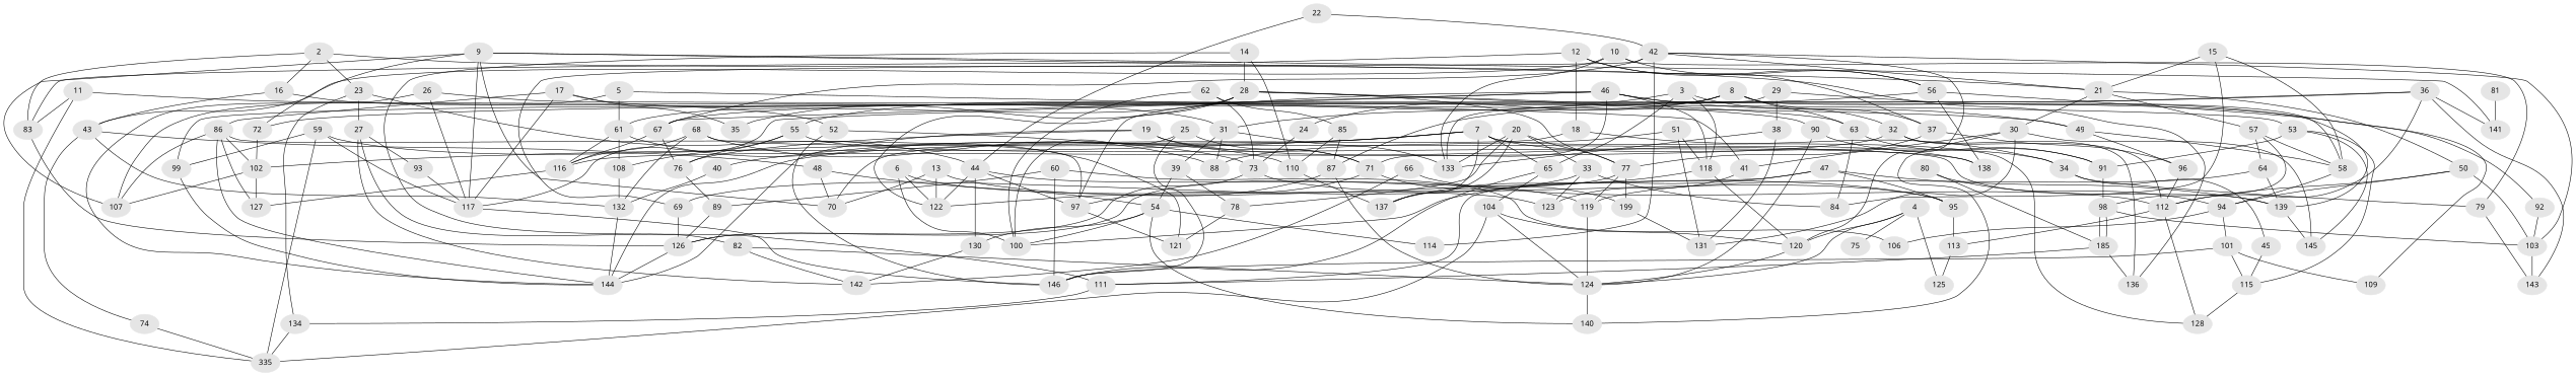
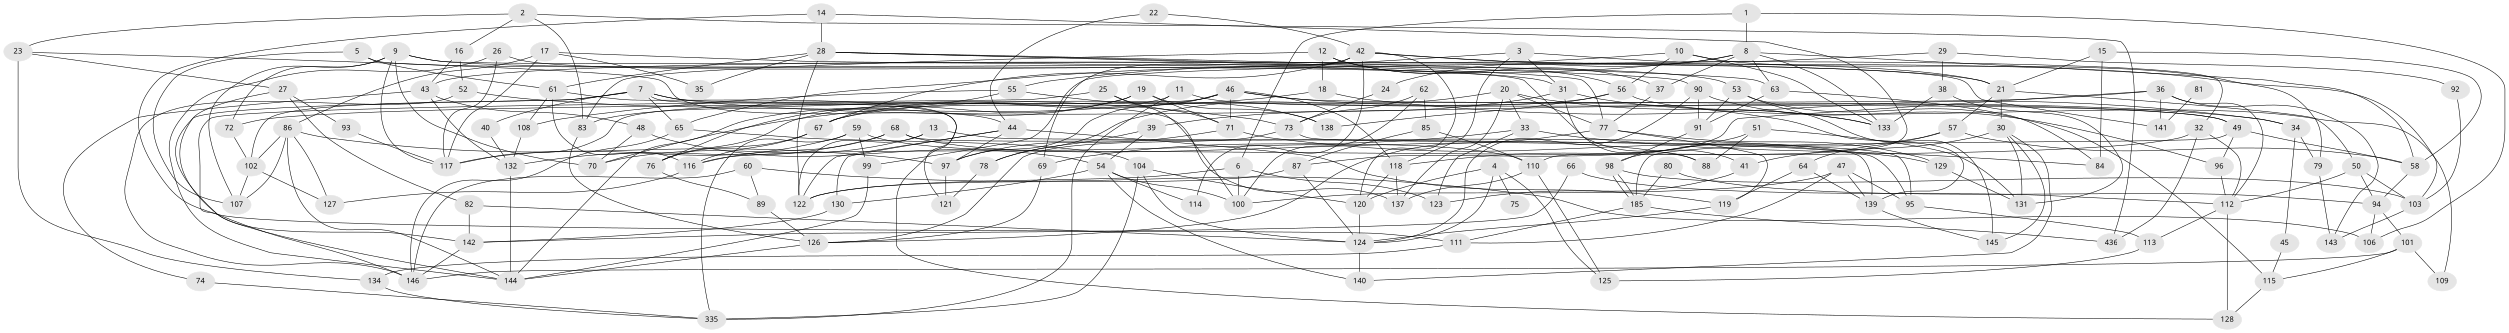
  graph {
    fontname="Noto Sans"
    node [color=gray90 fontname="Noto Sans" style=filled]
    edge [fontname="Noto Sans"]
+   1
    6
    8
    106
    100
    122
    123
    24
    37
    55
    58
    63
    133
    2
    16
    23
    83
-   136
+   136 [label=436]
    43
    52
    44
    27
    134
    126
    3
    31
    32
    65
    118
    39
    88
    112
    116
    146
    104
    120
    137
    4
    75
    124
    125
    140
    5
    41
    61
    107
    21
    30
    50
    57
    108
    121
    7
    34
    40
    102
    128
    144
    79
    45
    132
    127
    73
    77
    138
    76
    94
    84
    91
    9
    70
    72
    117
    141
    10
    56
    48
    74
    67
    109
    143
    11
    49
    n84 [label=335]
    96
    n86 [label=185]
    12
    18
    13
    95
    113
    14
    28
    110
    111
    35
    90
    15
    17
    86
    97
    19
    71
-   129 [label=199]
+   129
    89
    20
    33
    78
    69
    119
    131
    145
    103
    64
    98
    22
    42
    114
    130
    82
    93
    142
    25
    26
    53
    115
    29
    38
    92
    99
    54
    36
    87
    46
    139
    47
    101
    51
    59
    60
    62
    85
    66
    68
    80
    81
+   1 -- 6
+   1 -- 8
+   1 -- 106
    6 -- 100
    6 -- 122
    6 -- 123
    8 -- 24
    8 -- 37
    8 -- 55
    8 -- 58
    8 -- 63
    8 -- 133
    24 -- 73
    37 -- 77
    55 -- 108
    55 -- 138
    55 -- 76
    58 -- 94
    63 -- 84
    63 -- 91
    2 -- 16
    2 -- 23
    2 -- 83
    2 -- 136
    16 -- 43
    16 -- 52
    23 -- 44
    23 -- 27
    23 -- 134
    83 -- 126
    43 -- 132
    43 -- 48
    43 -- 74
    52 -- 146
    52 -- 73
    44 -- 122
    44 -- 97
    44 -- 119
    44 -- 130
    27 -- 82
    27 -- 93
    27 -- 142
    134 -- n84
    126 -- 144
    3 -- 31
    3 -- 32
    3 -- 65
    3 -- 118
    31 -- 133
    31 -- 39
    31 -- 88
    32 -- 136
    32 -- 112
    32 -- 116
    65 -- 146
    65 -- 104
    118 -- 120
    118 -- 137
    39 -- 78
    39 -- 54
    112 -- 128
    112 -- 113
    116 -- 127
    104 -- 120
    104 -- 124
    104 -- n84
    120 -- 124
    4 -- 120
    4 -- 75
    4 -- 124
    4 -- 125
    124 -- 140
    5 -- 41
    5 -- 61
    5 -- 107
    41 -- 123
    61 -- 116
    61 -- 108
    61 -- 121
    21 -- 30
    21 -- 50
    21 -- 57
    30 -- 140
    30 -- 41
    30 -- 131
    30 -- 145
    50 -- 112
    50 -- 94
    50 -- 103
    57 -- 58
    57 -- 64
    57 -- 98
    108 -- 132
    7 -- 65
    7 -- 137
    7 -- 34
    7 -- 40
    7 -- 102
    7 -- 128
    7 -- 144
    34 -- 79
    34 -- 45
    40 -- 132
    102 -- 107
    102 -- 127
    79 -- 143
    45 -- 115
    132 -- 144
    73 -- 126
    73 -- 95
    77 -- 126
    77 -- 129
    77 -- 119
    76 -- 89
    94 -- 106
    94 -- 101
    91 -- 98
    9 -- 107
    9 -- 21
    9 -- 70
    9 -- 72
    9 -- 117
    9 -- 141
    72 -- 102
    10 -- 133
    10 -- 43
    10 -- 79
    10 -- 56
    56 -- 138
    56 -- 67
    56 -- 109
    48 -- 70
    48 -- 54
    74 -- n84
    67 -- 116
    67 -- 76
    11 -- 83
    11 -- 49
    11 -- n84
    49 -- 58
    49 -- 96
+   49 -- n86
    96 -- 112
    n86 -- 136
    n86 -- 111
    12 -- 37
    12 -- 83
    12 -- 56
    12 -- 18
    18 -- 34
    18 -- 70
    13 -- 122
    13 -- 70
    13 -- 95
    95 -- 113
    113 -- 125
    14 -- 28
    14 -- 110
    14 -- 111
    28 -- 122
    28 -- 63
    28 -- 61
    28 -- 77
    28 -- 35
    28 -- 90
    110 -- 137
+   110 -- 125
    111 -- 134
    90 -- 124
    90 -- 91
-   37 -- 96
+   90 -- 96
    15 -- 58
    15 -- 21
    15 -- 84
    17 -- 31
    17 -- 117
    17 -- 35
    17 -- 86
    86 -- 107
    86 -- 102
    86 -- 144
    86 -- 127
    86 -- 97
    97 -- 121
    19 -- 144
    19 -- 138
    19 -- 76
    19 -- 71
    71 -- 97
    71 -- 129
    129 -- 131
    89 -- 126
    20 -- 133
    20 -- 137
    20 -- 77
    20 -- 33
    20 -- 78
    33 -- 123
    33 -- 84
    33 -- 69
    78 -- 121
    69 -- 126
    119 -- 124
    103 -- 143
    64 -- 119
    64 -- 139
    98 -- n86
    98 -- n86
    98 -- 103
    22 -- 44
    22 -- 42
    42 -- 120
    42 -- 21
    42 -- 67
    42 -- 69
    42 -- 103
    42 -- 114
    130 -- 142
    82 -- 124
    82 -- 142
    93 -- 117
-   117 -- 146
+   142 -- 146
    25 -- 100
    25 -- 146
    25 -- 71
    26 -- 144
    26 -- 117
    26 -- 53
    53 -- 91
    53 -- 145
    53 -- 115
    115 -- 128
    29 -- 38
    29 -- 92
    29 -- 99
    38 -- 133
    38 -- 131
    92 -- 103
    99 -- 144
    54 -- 100
    54 -- 140
    54 -- 114
    54 -- 130
    36 -- 112
    36 -- 72
    36 -- 141
    36 -- 143
    36 -- 87
    87 -- 122
    87 -- 124
    46 -- 118
    46 -- 117
    46 -- 67
    46 -- 49
    46 -- 97
    46 -- 71
    46 -- 139
    139 -- 145
    47 -- 100
    47 -- 95
    47 -- 111
    47 -- 139
    101 -- 146
    101 -- 109
    101 -- 115
    51 -- 118
    51 -- 88
    51 -- 131
    59 -- 117
    59 -- n84
    59 -- 110
    59 -- 99
    60 -- 106
    60 -- 146
    60 -- 89
    62 -- 100
    62 -- 73
    62 -- 85
    85 -- 110
    85 -- 87
    66 -- 112
    66 -- 142
    68 -- 88
    68 -- 116
    68 -- 132
    68 -- 139
    80 -- 94
    80 -- n86
    81 -- 141
  }
